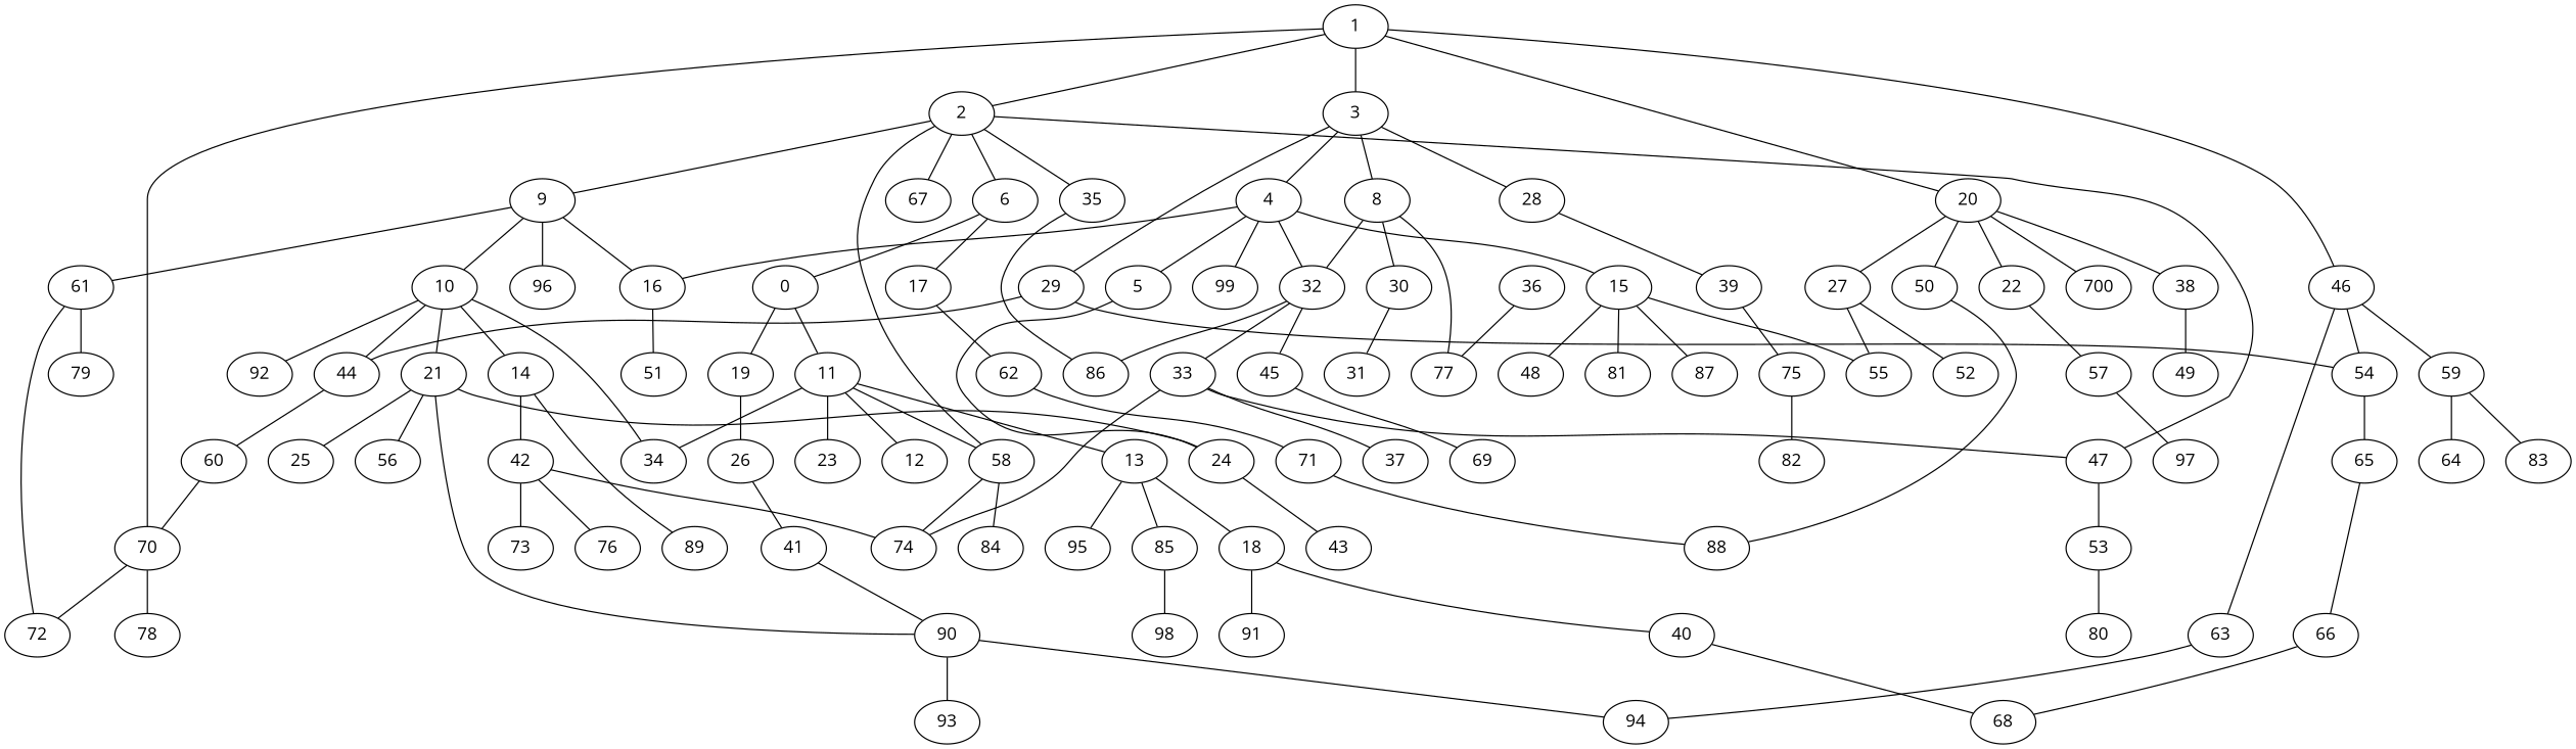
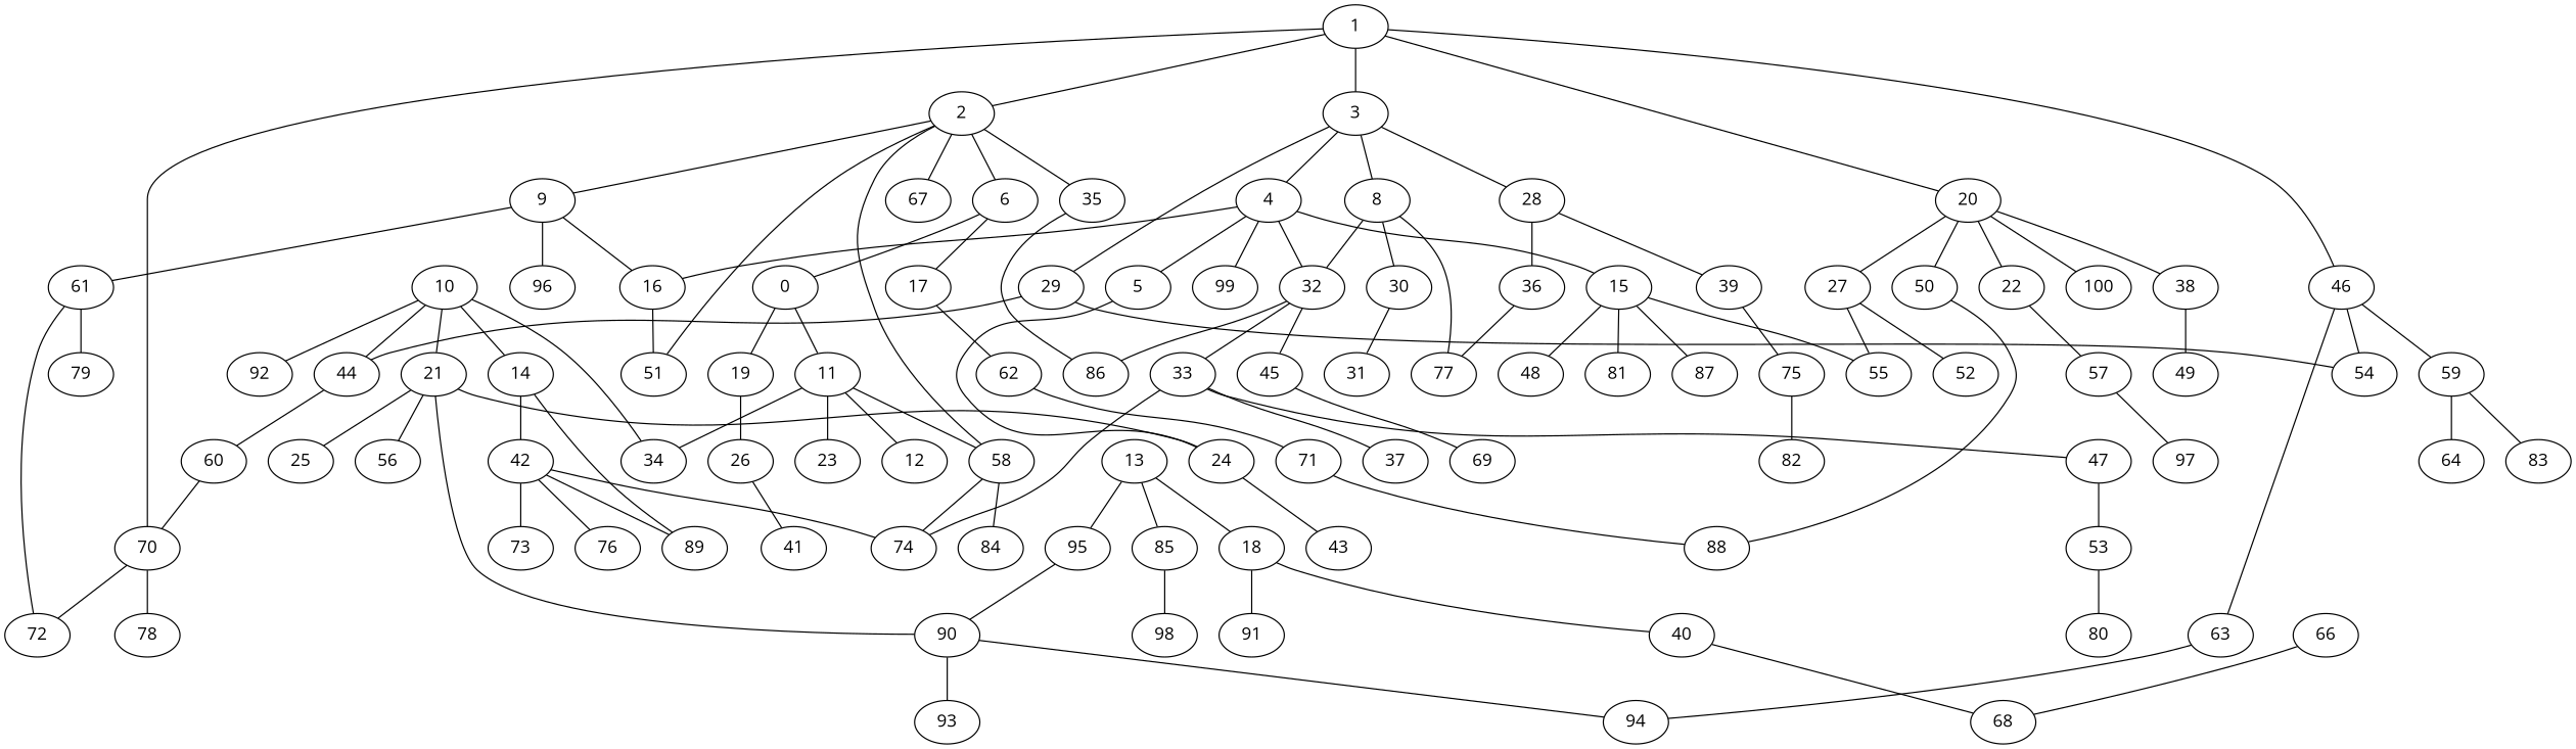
  graph {
    fontname="Open Sans"
    node [fontname="Open Sans"]
    edge [fontname="Open Sans"]
    1
    2
    3
    20
    46
    70
    6
    9
    35
    47
    58
    67
    4
    8
    28
    29
    27
    22
    38
    50
-   100 [label=700]
+   100
    54
    59
    63
    72
    78
    n27 [label=0]
    17
    16
    10
    61
    96
    86
    53
    74
    84
    5
    15
    32
    99
    30
    77
    36
    39
    44
    52
    55
    57
    49
    88
-   65
    64
    83
    94
    11
    19
    62
    51
    34
    14
    21
    92
    79
    80
    24
    48
    81
    87
    33
    45
    31
    75
    60
    43
    37
    69
    12
    13
    23
    26
    71
    18
    85
    95
    41
    42
    89
    25
    56
    90
    73
    76
    93
    40
    91
    98
    68
    97
    82
    66
    1 -- 2
    1 -- 3
    1 -- 20
    1 -- 46
    1 -- 70
    2 -- 6
    2 -- 9
    2 -- 35
-   2 -- 47
+   2 -- 51
    2 -- 58
    2 -- 67
    3 -- 4
    3 -- 8
    3 -- 28
    3 -- 29
    20 -- 27
    20 -- 22
    20 -- 38
    20 -- 50
    20 -- 100
    46 -- 54
    46 -- 59
    46 -- 63
    70 -- 72
    70 -- 78
    6 -- n27
    6 -- 17
    9 -- 16
-   9 -- 10
    9 -- 61
    9 -- 96
    35 -- 86
    47 -- 53
    58 -- 74
    58 -- 84
    4 -- 16
    4 -- 5
    4 -- 15
    4 -- 32
    4 -- 99
    8 -- 32
    8 -- 30
    8 -- 77
+   28 -- 36
    28 -- 39
    29 -- 54
    29 -- 44
    27 -- 52
    27 -- 55
    22 -- 57
    38 -- 49
    50 -- 88
-   54 -- 65
    59 -- 64
    59 -- 83
    63 -- 94
    n27 -- 11
    n27 -- 19
    17 -- 62
    16 -- 51
    10 -- 44
    10 -- 34
    10 -- 14
    10 -- 21
    10 -- 92
    61 -- 72
    61 -- 79
    53 -- 80
    5 -- 24
    15 -- 55
    15 -- 48
    15 -- 81
    15 -- 87
    32 -- 86
    32 -- 33
    32 -- 45
    30 -- 31
    36 -- 77
    39 -- 75
    44 -- 60
    57 -- 97
-   65 -- 66
    11 -- 58
    11 -- 34
    11 -- 12
-   11 -- 13
    11 -- 23
    19 -- 26
    62 -- 71
    14 -- 42
    14 -- 89
    21 -- 24
    21 -- 25
    21 -- 56
    21 -- 90
    24 -- 43
    33 -- 47
    33 -- 74
    33 -- 37
    45 -- 69
    75 -- 82
    60 -- 70
    13 -- 18
    13 -- 85
    13 -- 95
    26 -- 41
    71 -- 88
    18 -- 40
    18 -- 91
    85 -- 98
-   41 -- 90
+   95 -- 90
    42 -- 74
+   42 -- 89
    42 -- 73
    42 -- 76
    90 -- 94
    90 -- 93
    40 -- 68
    66 -- 68
  }
